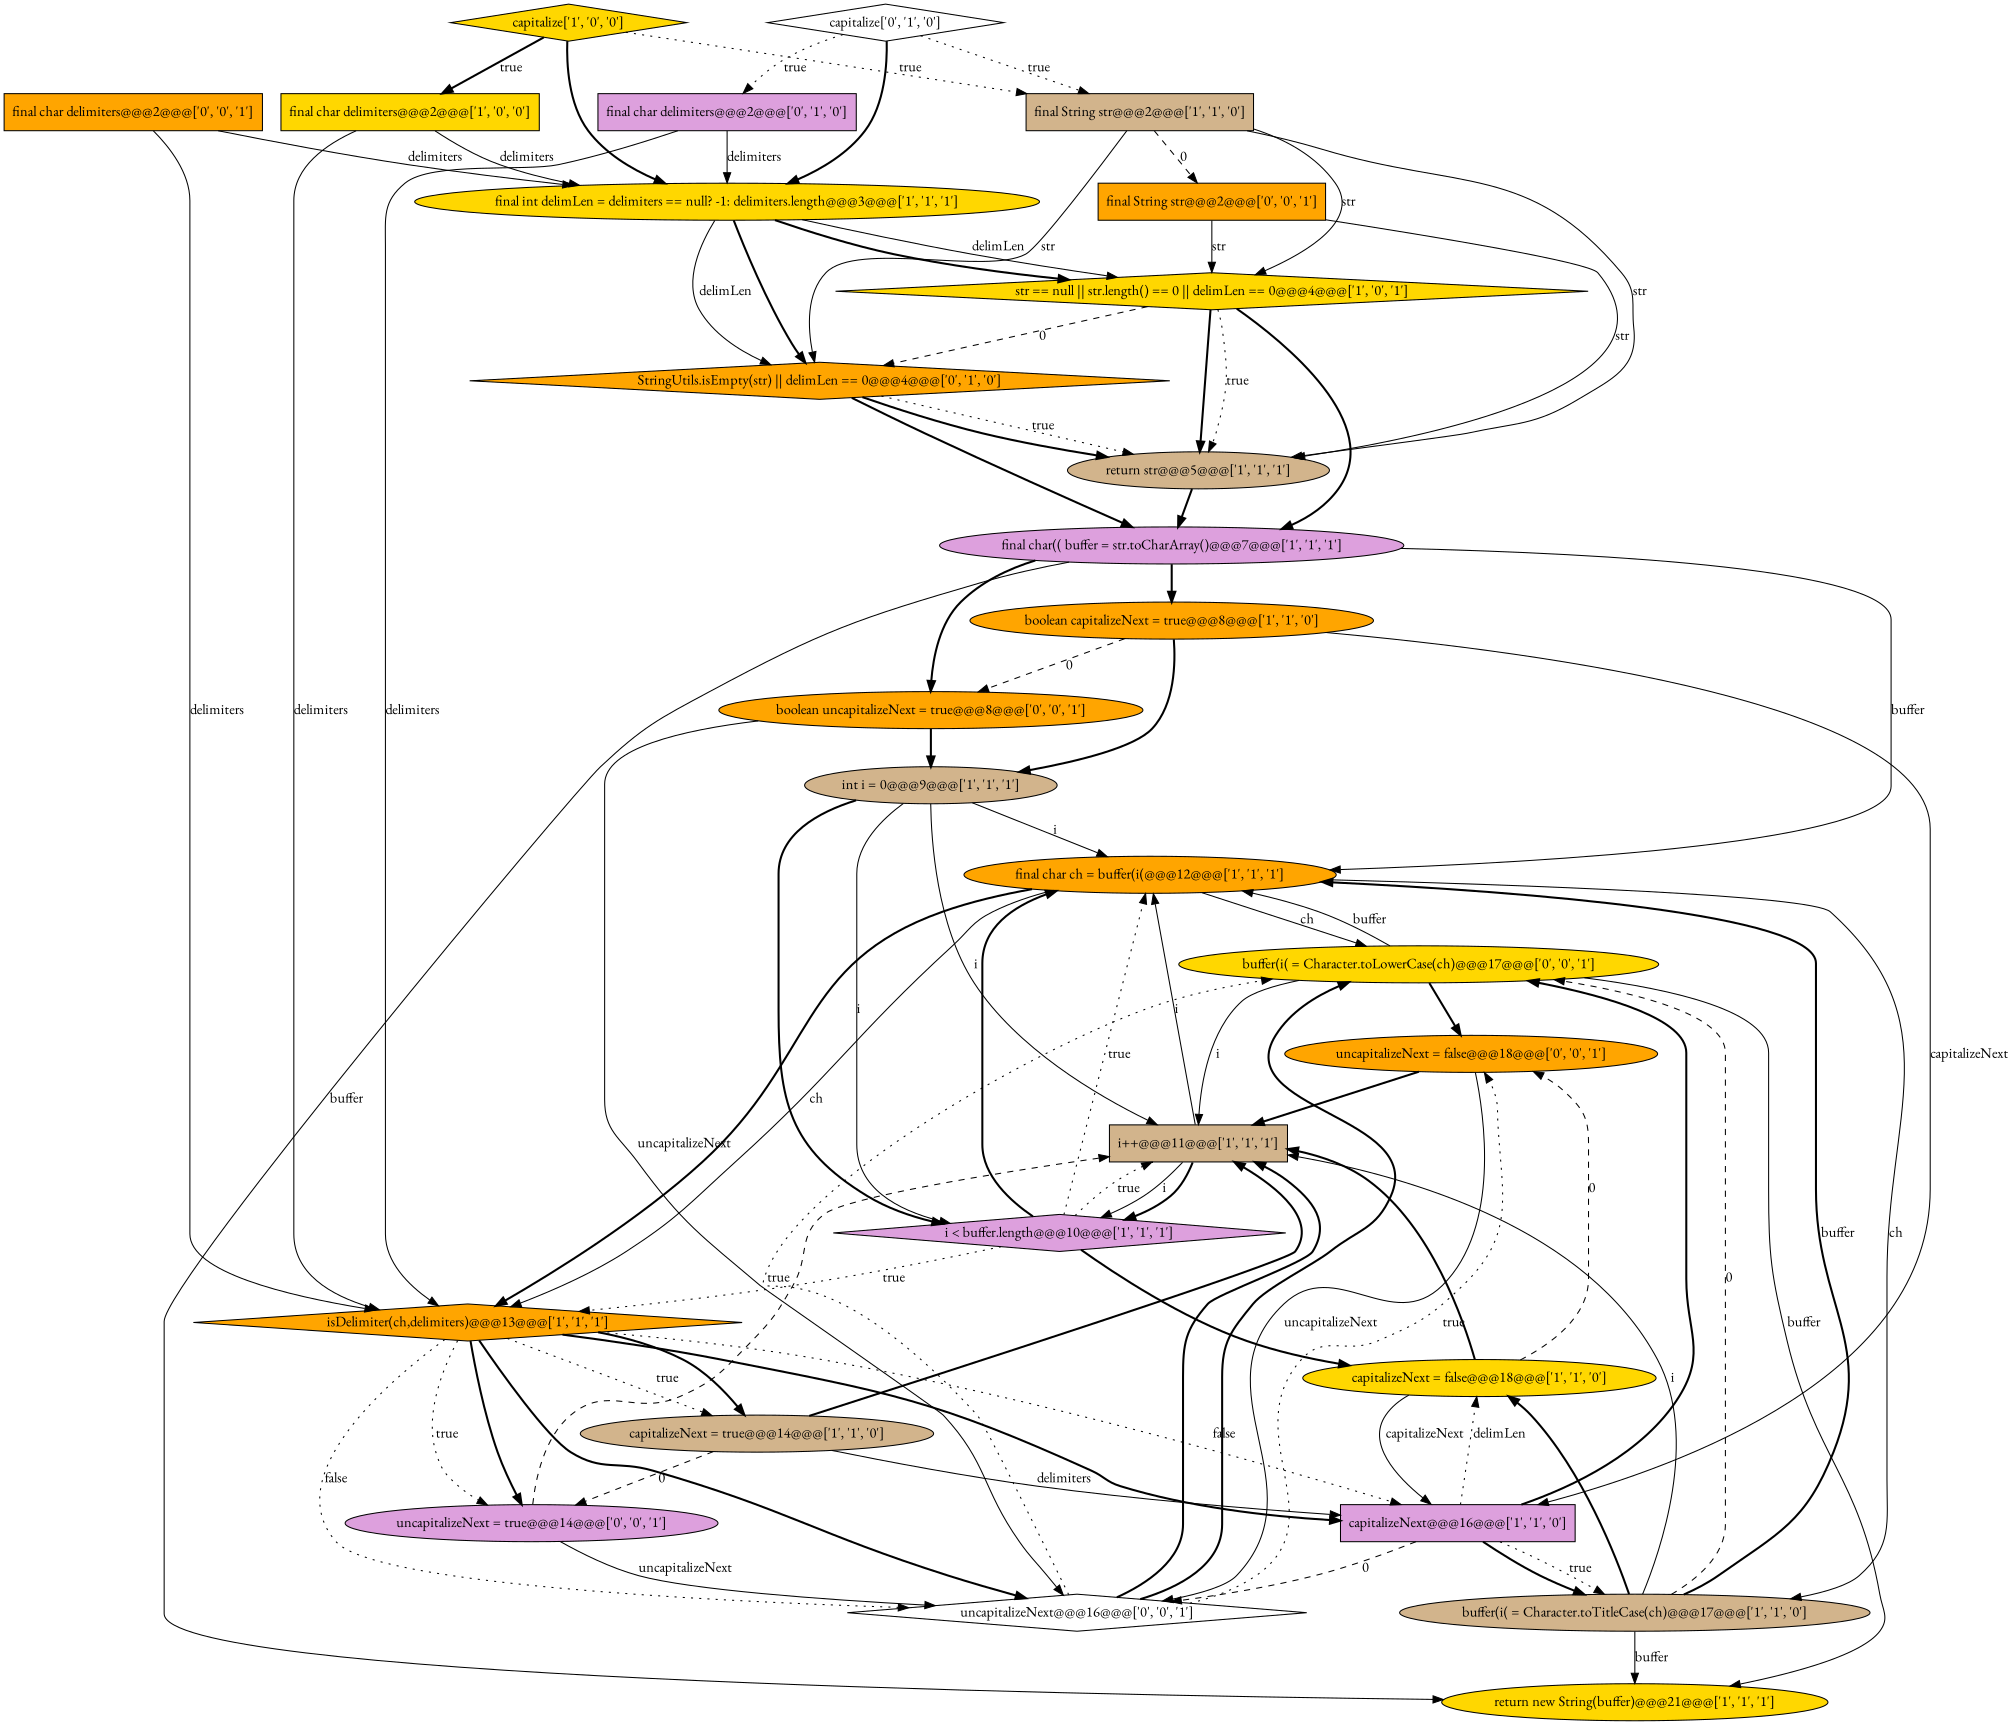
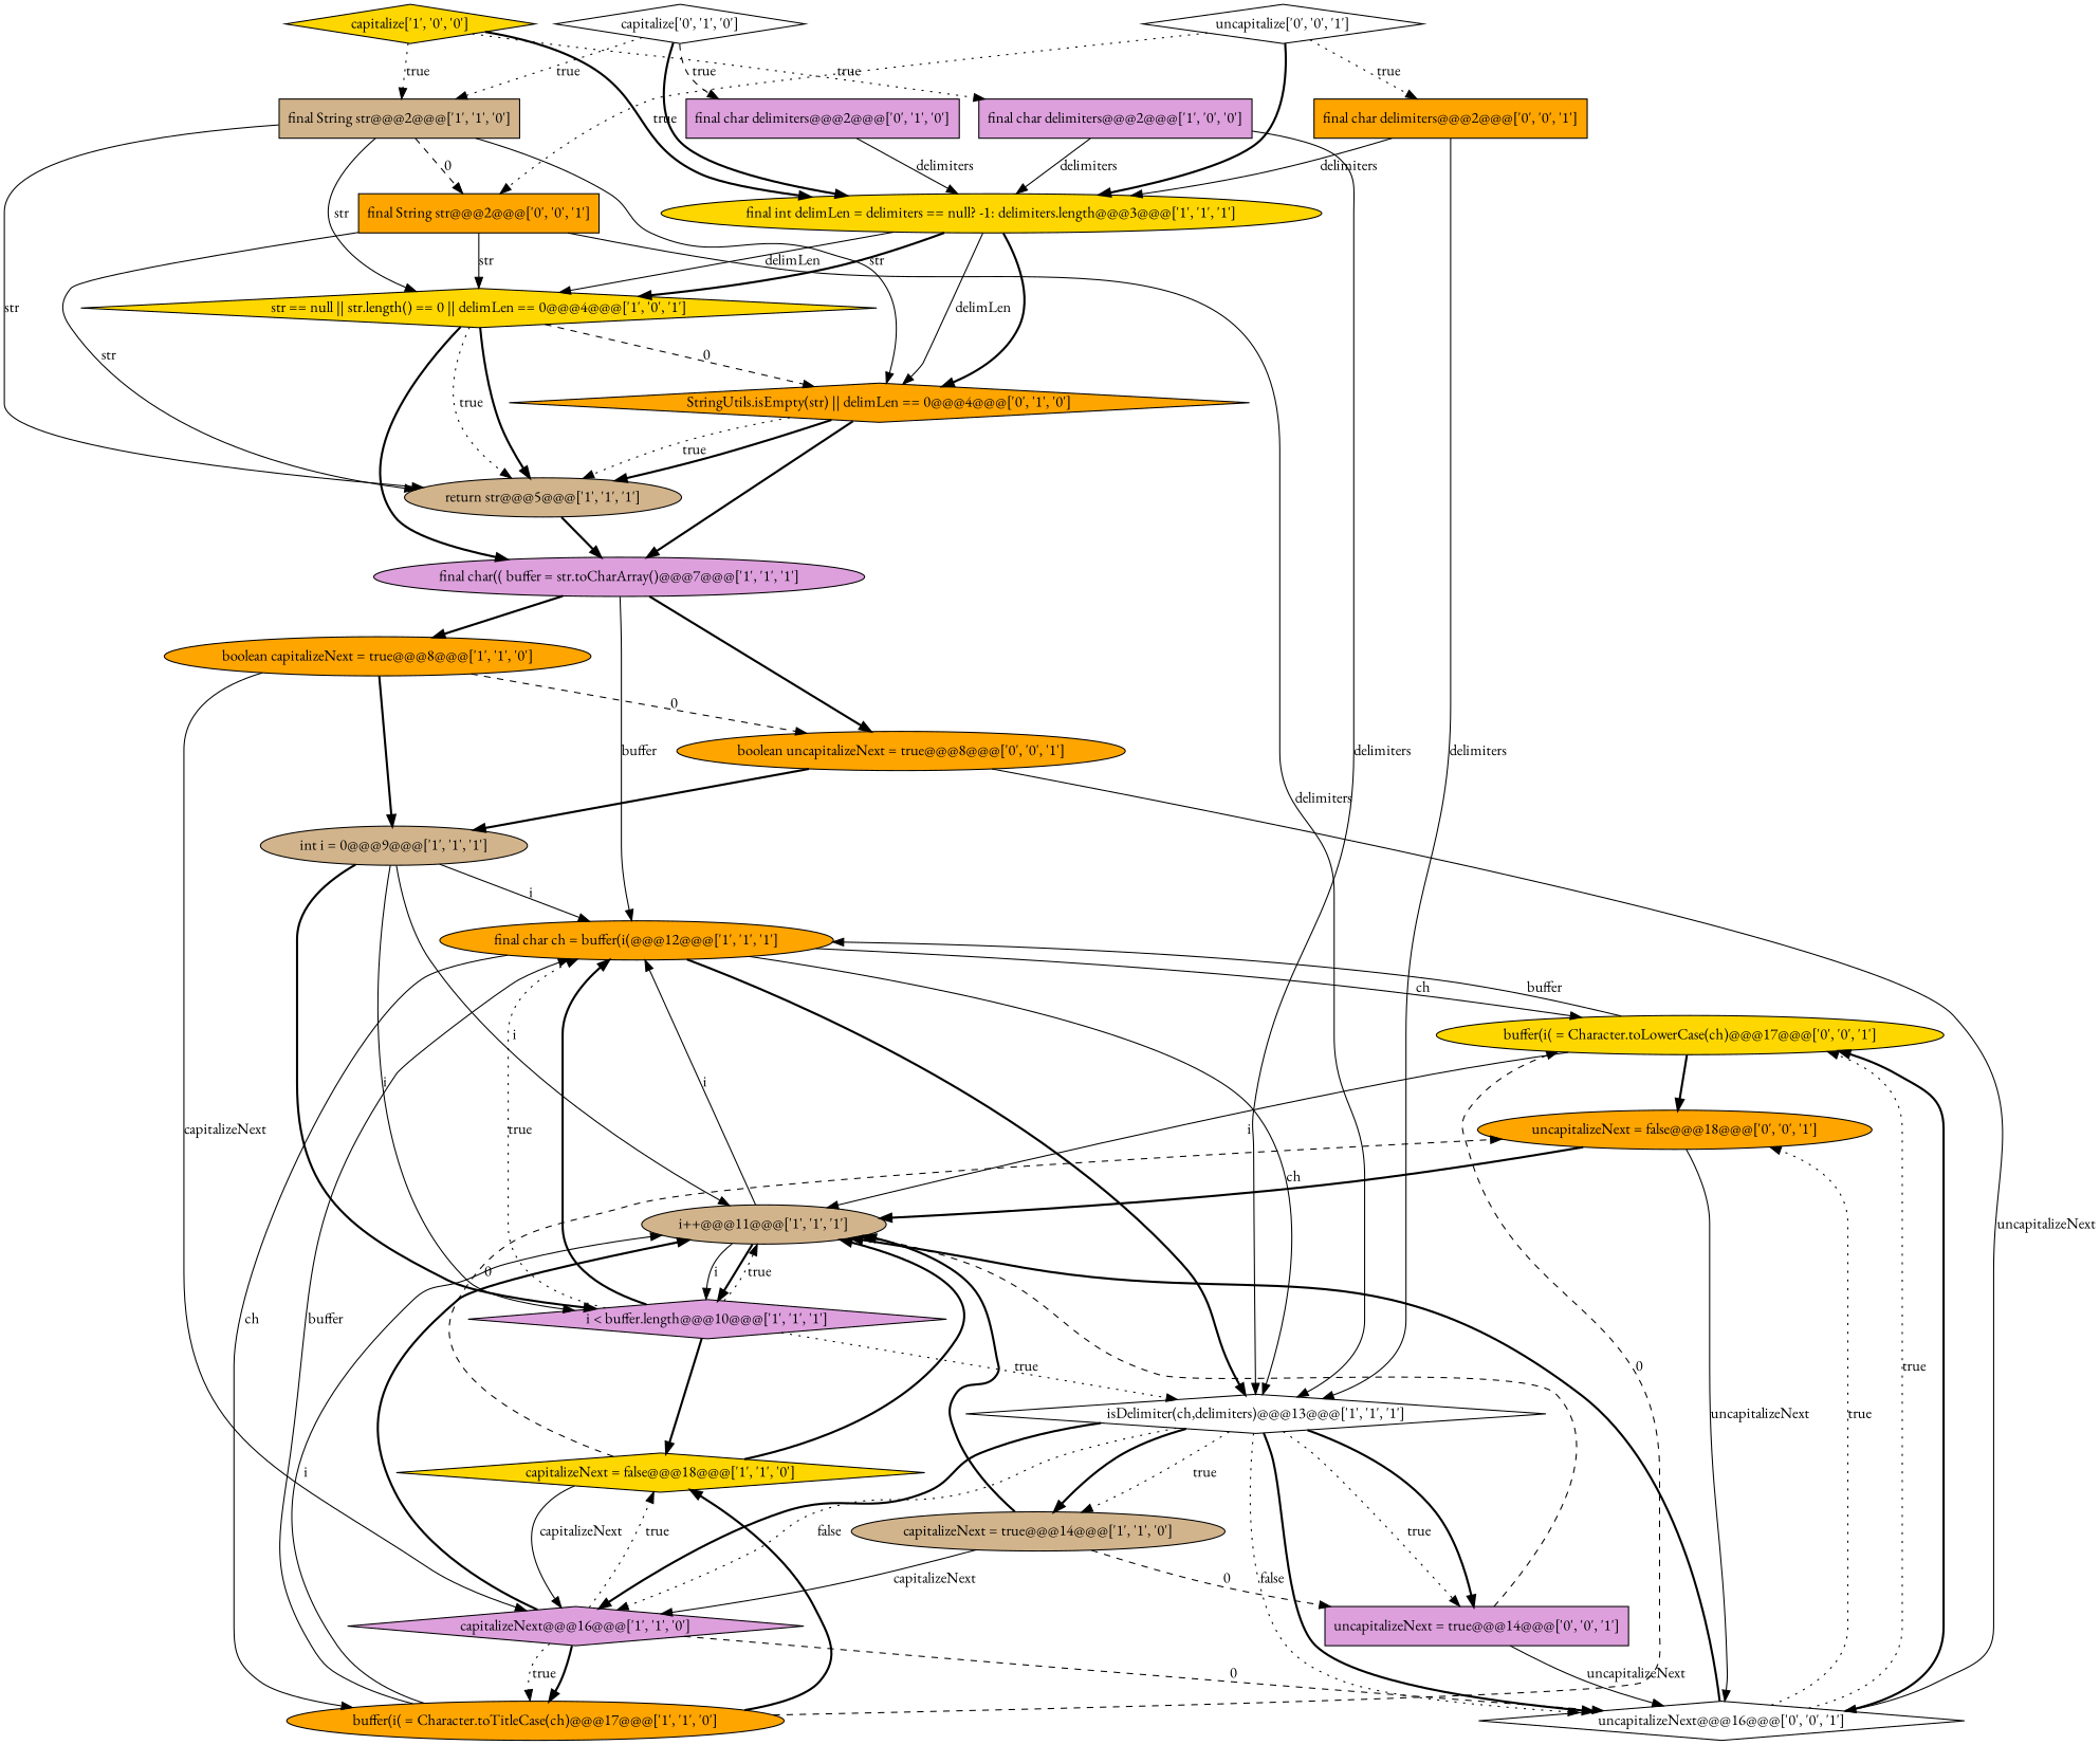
  digraph {
    fontname="EB Garamond"
    node [fillcolor=orange fontname="EB Garamond" shape=ellipse style=filled]
    edge [fontname="EB Garamond" style=solid]
    n1 [fillcolor=gold label="str == null || str.length() == 0 || delimLen == 0@@@4@@@['1', '0', '1']" shape=diamond]
    n2 [label="StringUtils.isEmpty(str) || delimLen == 0@@@4@@@['0', '1', '0']" shape=diamond]
    n3 [fillcolor=tan label="return str@@@5@@@['1', '1', '1']"]
    n4 [fillcolor=plum label="final char(( buffer = str.toCharArray()@@@7@@@['1', '1', '1']"]
-   n5 [fillcolor=gold label="return new String(buffer)@@@21@@@['1', '1', '1']"]
    n6 [label="final char ch = buffer(i(@@@12@@@['1', '1', '1']"]
    n7 [label="boolean capitalizeNext = true@@@8@@@['1', '1', '0']"]
    n8 [label="boolean uncapitalizeNext = true@@@8@@@['0', '0', '1']"]
    n9 [fillcolor=gold label="buffer(i( = Character.toLowerCase(ch)@@@17@@@['0', '0', '1']"]
-   n10 [fillcolor=tan label="i++@@@11@@@['1', '1', '1']" shape=box]
+   n10 [fillcolor=tan label="i++@@@11@@@['1', '1', '1']"]
    n11 [label="uncapitalizeNext = false@@@18@@@['0', '0', '1']"]
    n12 [fillcolor=plum label="i < buffer.length@@@10@@@['1', '1', '1']" shape=diamond]
    n13 [fillcolor=white label="uncapitalizeNext@@@16@@@['0', '0', '1']" shape=diamond]
-   n14 [label="isDelimiter(ch,delimiters)@@@13@@@['1', '1', '1']" shape=diamond]
-   n15 [fillcolor=tan label="buffer(i( = Character.toTitleCase(ch)@@@17@@@['1', '1', '0']"]
+   n14 [fillcolor=white label="isDelimiter(ch,delimiters)@@@13@@@['1', '1', '1']" shape=diamond]
+   n15 [label="buffer(i( = Character.toTitleCase(ch)@@@17@@@['1', '1', '0']"]
    n16 [fillcolor=tan label="capitalizeNext = true@@@14@@@['1', '1', '0']"]
-   n17 [fillcolor=plum label="capitalizeNext@@@16@@@['1', '1', '0']" shape=box]
-   n18 [fillcolor=plum label="uncapitalizeNext = true@@@14@@@['0', '0', '1']"]
-   n19 [fillcolor=gold label="capitalizeNext = false@@@18@@@['1', '1', '0']"]
+   n17 [fillcolor=plum label="capitalizeNext@@@16@@@['1', '1', '0']" shape=diamond]
+   n18 [fillcolor=plum label="uncapitalizeNext = true@@@14@@@['0', '0', '1']" shape=box]
+   n19 [fillcolor=gold label="capitalizeNext = false@@@18@@@['1', '1', '0']" shape=diamond]
    n20 [fillcolor=tan label="int i = 0@@@9@@@['1', '1', '1']"]
+   n21 [fillcolor=white label="uncapitalize['0', '0', '1']" shape=diamond]
    n22 [label="final String str@@@2@@@['0', '0', '1']" shape=box]
    n23 [fillcolor=gold label="final int delimLen = delimiters == null? -1: delimiters.length@@@3@@@['1', '1', '1']"]
    n24 [label="final char delimiters@@@2@@@['0', '0', '1']" shape=box]
    n25 [fillcolor=gold label="capitalize['1', '0', '0']" shape=diamond]
    n26 [fillcolor=tan label="final String str@@@2@@@['1', '1', '0']" shape=box]
-   n27 [fillcolor=gold label="final char delimiters@@@2@@@['1', '0', '0']" shape=box]
+   n27 [fillcolor=plum label="final char delimiters@@@2@@@['1', '0', '0']" shape=box]
    n28 [fillcolor=plum label="final char delimiters@@@2@@@['0', '1', '0']" shape=box]
    n29 [fillcolor=white label="capitalize['0', '1', '0']" shape=diamond]
    n1 -> n2 [label=0 style=dashed]
    n1 -> n3 [style=bold]
    n1 -> n3 [label=true style=dotted]
    n1 -> n4 [style=bold]
    n2 -> n3 [label=true style=dotted]
    n2 -> n3 [style=bold]
    n2 -> n4 [style=bold]
    n3 -> n4 [style=bold]
-   n4 -> n5 [label=buffer]
    n4 -> n6 [label=buffer]
    n4 -> n7 [style=bold]
    n4 -> n8 [style=bold]
    n6 -> n9 [label=ch]
    n6 -> n14 [style=bold]
    n6 -> n14 [label=ch]
    n6 -> n15 [label=ch]
    n7 -> n8 [label=0 style=dashed]
    n7 -> n17 [label=capitalizeNext]
    n7 -> n20 [style=bold]
    n8 -> n13 [label=uncapitalizeNext]
    n8 -> n20 [style=bold]
-   n9 -> n5 [label=buffer]
    n9 -> n6 [label=buffer]
    n9 -> n10 [label=i]
    n9 -> n11 [style=bold]
    n10 -> n6 [label=i]
    n10 -> n12 [label=i]
    n10 -> n12 [style=bold]
    n11 -> n10 [style=bold]
    n11 -> n13 [label=uncapitalizeNext]
    n12 -> n6 [style=bold]
    n12 -> n6 [label=true style=dotted]
    n12 -> n10 [label=true style=dotted]
    n12 -> n14 [label=true style=dotted]
    n12 -> n19 [style=bold]
    n13 -> n9 [label=true style=dotted]
    n13 -> n9 [style=bold]
    n13 -> n10 [style=bold]
    n13 -> n11 [label=true style=dotted]
    n14 -> n13 [style=bold]
    n14 -> n13 [label=false style=dotted]
    n14 -> n16 [label=true style=dotted]
    n14 -> n16 [style=bold]
    n14 -> n17 [style=bold]
    n14 -> n17 [label=false style=dotted]
    n14 -> n18 [label=true style=dotted]
    n14 -> n18 [style=bold]
-   n15 -> n5 [label=buffer]
-   n15 -> n6 [label=buffer style=bold]
+   n15 -> n6 [label=buffer]
    n15 -> n9 [label=0 style=dashed]
    n15 -> n10 [label=i]
    n15 -> n19 [style=bold]
    n16 -> n10 [style=bold]
-   n16 -> n17 [label=delimiters]
+   n16 -> n17 [label=capitalizeNext]
    n16 -> n18 [label=0 style=dashed]
-   n17 -> n9 [style=bold]
+   n17 -> n10 [style=bold]
    n17 -> n13 [label=0 style=dashed]
    n17 -> n15 [style=bold]
    n17 -> n15 [label=true style=dotted]
-   n17 -> n19 [label=delimLen style=dotted]
+   n17 -> n19 [label=true style=dotted]
    n18 -> n10 [style=dashed]
    n18 -> n13 [label=uncapitalizeNext]
    n19 -> n10 [style=bold]
    n19 -> n11 [label=0 style=dashed]
    n19 -> n17 [label=capitalizeNext]
    n20 -> n6 [label=i]
    n20 -> n10 [label=i]
    n20 -> n12 [label=i]
    n20 -> n12 [style=bold]
+   n21 -> n22 [label=true style=dotted]
+   n21 -> n23 [style=bold]
+   n21 -> n24 [label=true style=dotted]
    n22 -> n1 [label=str]
    n22 -> n3 [label=str]
    n23 -> n1 [label=delimLen]
    n23 -> n1 [style=bold]
    n23 -> n2 [style=bold]
    n23 -> n2 [label=delimLen]
    n24 -> n14 [label=delimiters]
    n24 -> n23 [label=delimiters]
    n25 -> n23 [style=bold]
    n25 -> n26 [label=true style=dotted]
-   n25 -> n27 [label=true style=bold]
+   n25 -> n27 [label=true style=dotted]
    n26 -> n1 [label=str]
    n26 -> n2 [label=str]
    n26 -> n3 [label=str]
    n26 -> n22 [label=0 style=dashed]
    n27 -> n14 [label=delimiters]
    n27 -> n23 [label=delimiters]
-   n28 -> n14 [label=delimiters]
+   n22 -> n14 [label=delimiters]
    n28 -> n23 [label=delimiters]
    n29 -> n23 [style=bold]
    n29 -> n26 [label=true style=dotted]
-   n29 -> n28 [label=true style=dotted]
+   n29 -> n28 [label=true style=dashed]
  }
